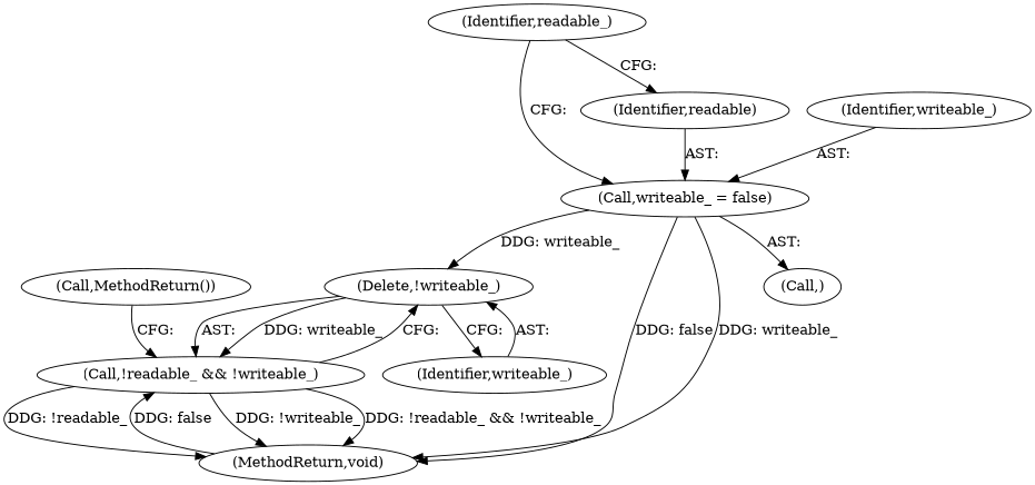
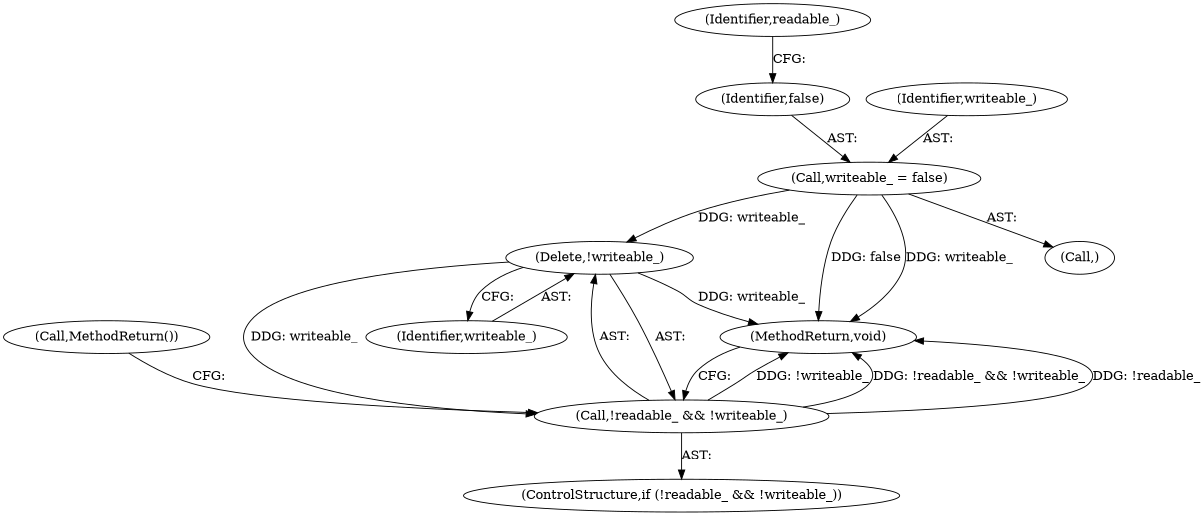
  digraph {
    n1 [label="(Call,writeable_ = false)"]
    n2 [label="(Delete,!writeable_)"]
    n3 [label="(MethodReturn,void)"]
    n4 [label="(Call,)"]
    n5 [label="(Call,!readable_ && !writeable_)"]
    n6 [label="(Identifier,writeable_)"]
-   n7 [label="(Identifier,readable)"]
+   n7 [label="(Identifier,false)"]
+   n8 [label="(ControlStructure,if (!readable_ && !writeable_))"]
    n9 [label="(Identifier,readable_)"]
    n10 [label="(Identifier,writeable_)"]
    n11 [label="(Call,MethodReturn())"]
    n1 -> n2 [label="DDG: writeable_"]
    n1 -> n3 [label="DDG: false"]
    n1 -> n3 [label="DDG: writeable_"]
    n1 -> n4 [label="AST: "]
+   n2 -> n3 [label="DDG: writeable_"]
    n2 -> n5 [label="AST: "]
    n2 -> n5 [label="DDG: writeable_"]
    n2 -> n6 [label="CFG: "]
-   n3 -> n5 [label="DDG: false"]
-   n5 -> n2 [label="CFG: "]
+   n3 -> n5 [label="CFG: "]
+   n5 -> n2 [label="AST: "]
    n5 -> n3 [label="DDG: !writeable_"]
    n5 -> n3 [label="DDG: !readable_ && !writeable_"]
    n5 -> n3 [label="DDG: !readable_"]
+   n5 -> n8 [label="AST: "]
    n6 -> n2 [label="AST: "]
    n7 -> n1 [label="AST: "]
-   n9 -> n1 [label="CFG: "]
    n9 -> n7 [label="CFG: "]
    n10 -> n1 [label="AST: "]
    n11 -> n5 [label="CFG: "]
  }
